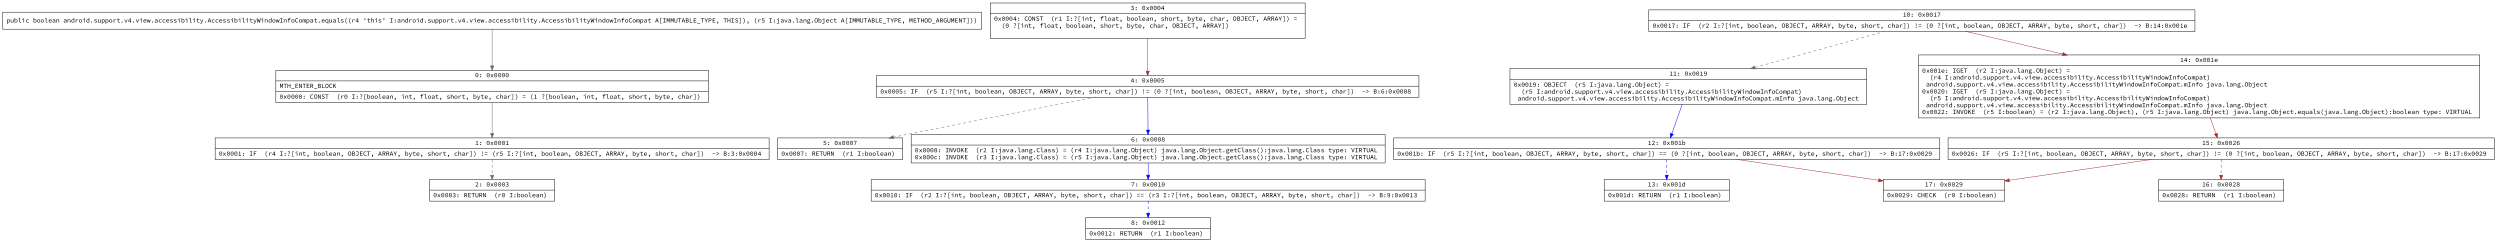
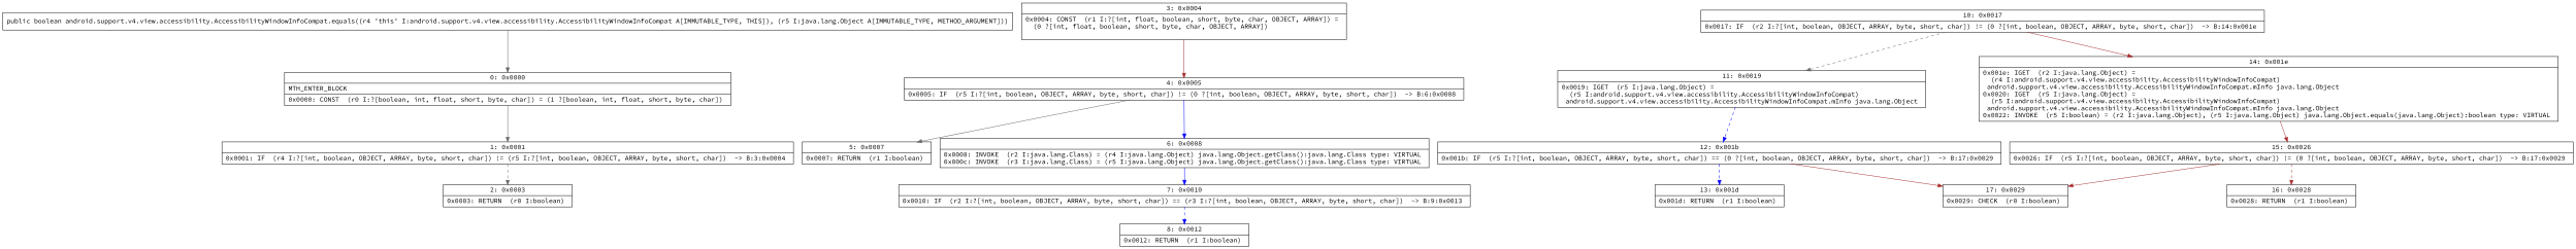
  digraph {
    fontname="Source Code Pro"
    node [fontname="Source Code Pro" shape=record]
    edge [color=brown fontname="Source Code Pro"]
    n1 [label="{0\:\ 0x0000|MTH_ENTER_BLOCK\l|0x0000: CONST  (r0 I:?[boolean, int, float, short, byte, char]) = (1 ?[boolean, int, float, short, byte, char]) \l}"]
    n2 [label="{1\:\ 0x0001|0x0001: IF  (r4 I:?[int, boolean, OBJECT, ARRAY, byte, short, char]) != (r5 I:?[int, boolean, OBJECT, ARRAY, byte, short, char])  \-\> B:3:0x0004 \l}"]
    n3 [label="{2\:\ 0x0003|0x0003: RETURN  (r0 I:boolean) \l}"]
    n4 [label="{3\:\ 0x0004|0x0004: CONST  (r1 I:?[int, float, boolean, short, byte, char, OBJECT, ARRAY]) = \l  (0 ?[int, float, boolean, short, byte, char, OBJECT, ARRAY])\l \l}"]
    n5 [label="{4\:\ 0x0005|0x0005: IF  (r5 I:?[int, boolean, OBJECT, ARRAY, byte, short, char]) != (0 ?[int, boolean, OBJECT, ARRAY, byte, short, char])  \-\> B:6:0x0008 \l}"]
    n6 [label="{5\:\ 0x0007|0x0007: RETURN  (r1 I:boolean) \l}"]
    n7 [label="{6\:\ 0x0008|0x0008: INVOKE  (r2 I:java.lang.Class) = (r4 I:java.lang.Object) java.lang.Object.getClass():java.lang.Class type: VIRTUAL \l0x000c: INVOKE  (r3 I:java.lang.Class) = (r5 I:java.lang.Object) java.lang.Object.getClass():java.lang.Class type: VIRTUAL \l}"]
    n8 [label="{7\:\ 0x0010|0x0010: IF  (r2 I:?[int, boolean, OBJECT, ARRAY, byte, short, char]) == (r3 I:?[int, boolean, OBJECT, ARRAY, byte, short, char])  \-\> B:9:0x0013 \l}"]
    n9 [label="{8\:\ 0x0012|0x0012: RETURN  (r1 I:boolean) \l}"]
    n10 [label="{10\:\ 0x0017|0x0017: IF  (r2 I:?[int, boolean, OBJECT, ARRAY, byte, short, char]) != (0 ?[int, boolean, OBJECT, ARRAY, byte, short, char])  \-\> B:14:0x001e \l}"]
-   n11 [label="{11\:\ 0x0019|0x0019: OBJECT  (r5 I:java.lang.Object) = \l  (r5 I:android.support.v4.view.accessibility.AccessibilityWindowInfoCompat)\l android.support.v4.view.accessibility.AccessibilityWindowInfoCompat.mInfo java.lang.Object \l}"]
+   n11 [label="{11\:\ 0x0019|0x0019: IGET  (r5 I:java.lang.Object) = \l  (r5 I:android.support.v4.view.accessibility.AccessibilityWindowInfoCompat)\l android.support.v4.view.accessibility.AccessibilityWindowInfoCompat.mInfo java.lang.Object \l}"]
    n12 [label="{14\:\ 0x001e|0x001e: IGET  (r2 I:java.lang.Object) = \l  (r4 I:android.support.v4.view.accessibility.AccessibilityWindowInfoCompat)\l android.support.v4.view.accessibility.AccessibilityWindowInfoCompat.mInfo java.lang.Object \l0x0020: IGET  (r5 I:java.lang.Object) = \l  (r5 I:android.support.v4.view.accessibility.AccessibilityWindowInfoCompat)\l android.support.v4.view.accessibility.AccessibilityWindowInfoCompat.mInfo java.lang.Object \l0x0022: INVOKE  (r5 I:boolean) = (r2 I:java.lang.Object), (r5 I:java.lang.Object) java.lang.Object.equals(java.lang.Object):boolean type: VIRTUAL \l}"]
    n13 [label="{12\:\ 0x001b|0x001b: IF  (r5 I:?[int, boolean, OBJECT, ARRAY, byte, short, char]) == (0 ?[int, boolean, OBJECT, ARRAY, byte, short, char])  \-\> B:17:0x0029 \l}"]
    n14 [label="{15\:\ 0x0026|0x0026: IF  (r5 I:?[int, boolean, OBJECT, ARRAY, byte, short, char]) != (0 ?[int, boolean, OBJECT, ARRAY, byte, short, char])  \-\> B:17:0x0029 \l}"]
    n15 [label="{13\:\ 0x001d|0x001d: RETURN  (r1 I:boolean) \l}"]
    n16 [label="{17\:\ 0x0029|0x0029: CHECK  (r0 I:boolean) \l}"]
    n17 [label="{16\:\ 0x0028|0x0028: RETURN  (r1 I:boolean) \l}"]
    n18 [label="{public boolean android.support.v4.view.accessibility.AccessibilityWindowInfoCompat.equals((r4 'this' I:android.support.v4.view.accessibility.AccessibilityWindowInfoCompat A[IMMUTABLE_TYPE, THIS]), (r5 I:java.lang.Object A[IMMUTABLE_TYPE, METHOD_ARGUMENT])) }"]
    n1 -> n2 [color=gray40]
    n2 -> n3 [color=gray40 style=dashed]
    n4 -> n5
-   n5 -> n6 [color=gray40 style=dashed]
+   n5 -> n6 [color=gray40 style=solid]
    n5 -> n7 [color=blue]
    n7 -> n8 [color=blue]
    n8 -> n9 [color=blue style=dashed]
    n10 -> n11 [color=gray40 style=dashed]
    n10 -> n12
-   n11 -> n13 [color=blue]
+   n11 -> n13 [color=blue style=dashed]
    n12 -> n14
    n13 -> n15 [color=blue style=dashed]
    n13 -> n16
    n14 -> n16
    n14 -> n17 [style=dashed]
    n18 -> n1 [color=gray40]
  }
